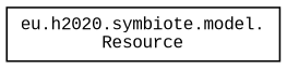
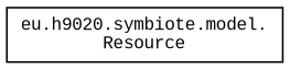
  digraph {
    rankdir=LR
    fontname="Liberation Mono"
-   n1 [color=black fillcolor=white fontname="Liberation Mono" fontsize=10 height=0.2 label="eu.h2020.symbiote.model.\lResource" shape=record style=filled width=0.4]
+   n1 [color=black fillcolor=white fontname="Liberation Mono" fontsize=10 height=0.2 label="eu.h9020.symbiote.model.\lResource" shape=record style=filled width=0.4]
  }
